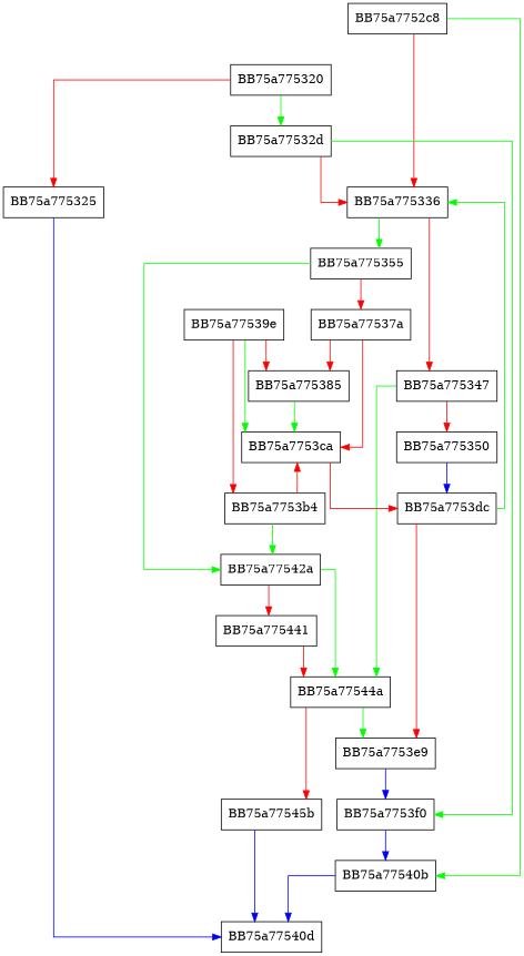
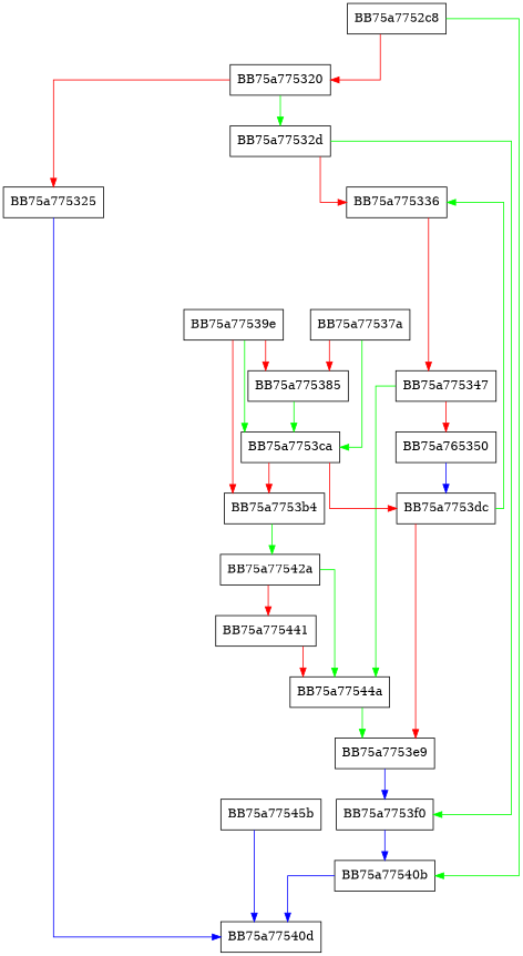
  digraph {
    splines=ortho
    node [shape=box]
    edge [color=red]
    BB75a7752c8
    BB75a77540b
    BB75a775320
    BB75a77540d
    BB75a77532d
    BB75a775325
    BB75a7753f0
    BB75a775336
-   BB75a775355
    BB75a775347
    BB75a77542a
    BB75a77537a
    BB75a77544a
-   BB75a775350
+   BB75a775350 [label=BB75a765350]
    BB75a775441
    BB75a7753ca
    BB75a775385
    BB75a7753e9
    BB75a77545b
    BB75a7753dc
    BB75a77539e
    BB75a7753b4
    BB75a7752c8 -> BB75a77540b [color=green]
-   BB75a7752c8 -> BB75a775336
+   BB75a7752c8 -> BB75a775320
    BB75a77540b -> BB75a77540d [color=blue]
    BB75a775320 -> BB75a77532d [color=green]
    BB75a775320 -> BB75a775325
    BB75a77532d -> BB75a7753f0 [color=green]
    BB75a77532d -> BB75a775336
    BB75a775325 -> BB75a77540d [color=blue]
    BB75a7753f0 -> BB75a77540b [color=blue]
-   BB75a775336 -> BB75a775355 [color=green]
    BB75a775336 -> BB75a775347
-   BB75a775355 -> BB75a77542a [color=green]
-   BB75a775355 -> BB75a77537a
    BB75a775347 -> BB75a77544a [color=green]
    BB75a775347 -> BB75a775350
    BB75a77542a -> BB75a77544a [color=green]
    BB75a77542a -> BB75a775441
-   BB75a77537a -> BB75a7753ca
+   BB75a77537a -> BB75a7753ca [color=green]
    BB75a77537a -> BB75a775385
    BB75a77544a -> BB75a7753e9 [color=green]
-   BB75a77544a -> BB75a77545b
    BB75a775350 -> BB75a7753dc [color=blue]
    BB75a775441 -> BB75a77544a
    BB75a7753ca -> BB75a7753dc
    BB75a775385 -> BB75a7753ca [color=green]
    BB75a7753e9 -> BB75a7753f0 [color=blue]
    BB75a77545b -> BB75a77540d [color=blue]
    BB75a7753dc -> BB75a775336 [color=green]
    BB75a7753dc -> BB75a7753e9
    BB75a77539e -> BB75a7753ca [color=green]
    BB75a77539e -> BB75a775385
    BB75a77539e -> BB75a7753b4
    BB75a7753b4 -> BB75a77542a [color=green]
-   BB75a7753b4 -> BB75a7753ca
+   BB75a7753ca -> BB75a7753b4
  }
